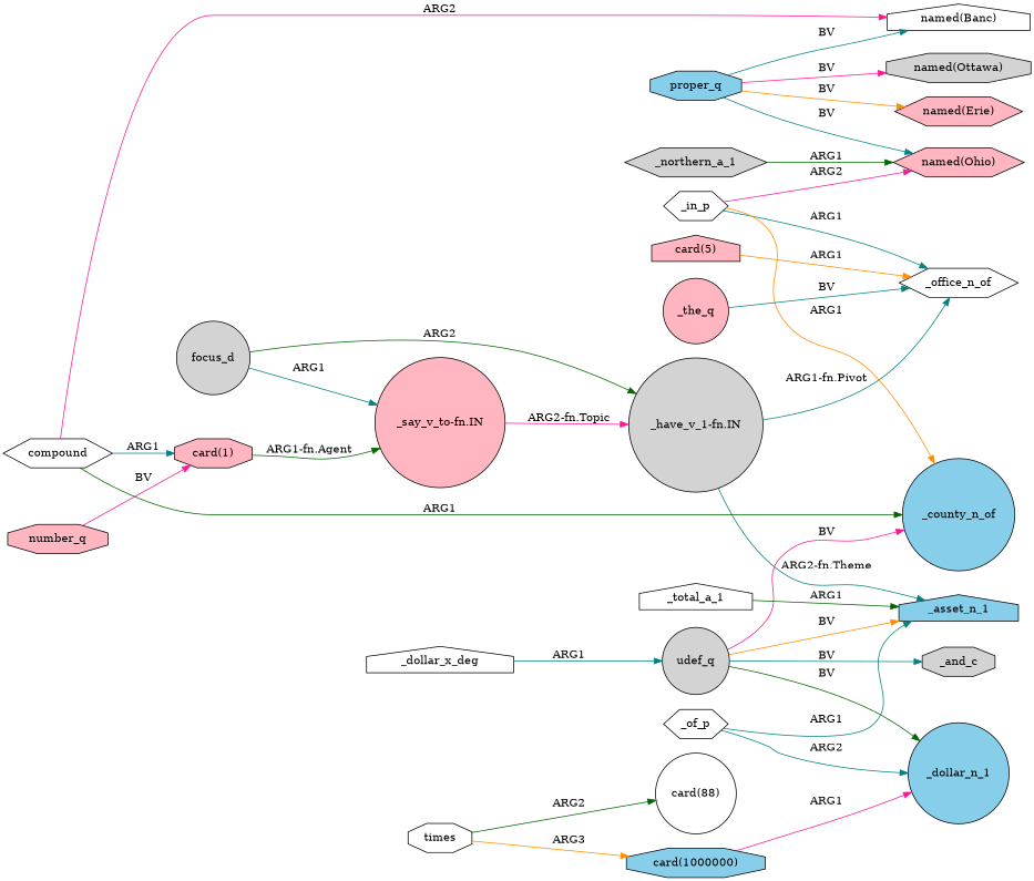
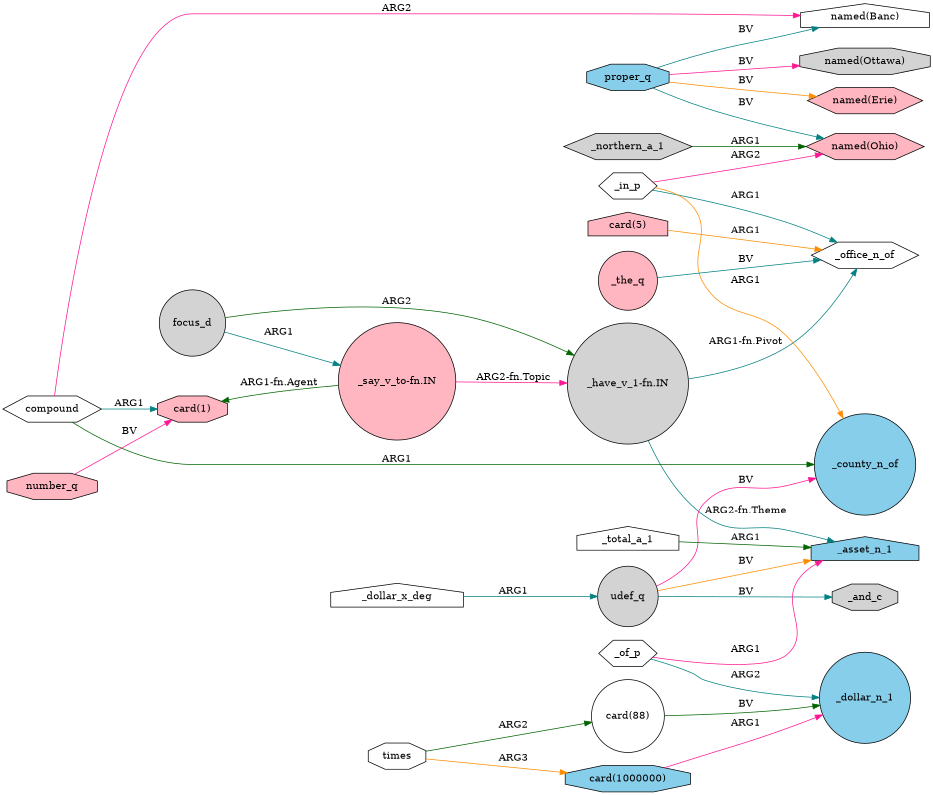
  digraph {
    rankdir=LR
    node [fillcolor=white shape=circle style=filled]
    edge [color=teal]
    "card(1000000)" [fillcolor=skyblue shape=octagon]
    _dollar_n_1 [fillcolor=skyblue]
    proper_q [fillcolor=skyblue shape=octagon]
    "named(Banc)" [shape=house]
    "named(Ottawa)" [fillcolor=lightgrey shape=octagon]
    "named(Ohio)" [fillcolor=lightpink shape=hexagon]
    "named(Erie)" [fillcolor=lightpink shape=hexagon]
    "_say_v_to-fn.IN" [fillcolor=lightpink]
    "card(1)" [fillcolor=lightpink shape=octagon]
    "_have_v_1-fn.IN" [fillcolor=lightgrey]
    _office_n_of [shape=hexagon]
    _asset_n_1 [fillcolor=skyblue shape=house]
    focus_d [fillcolor=lightgrey]
    compound [shape=hexagon]
    _county_n_of [fillcolor=skyblue]
    _and_c [fillcolor=lightgrey shape=octagon]
    udef_q [fillcolor=lightgrey]
    _in_p [shape=hexagon]
    n19 [label=_dollar_x_deg shape=house]
    _the_q [fillcolor=lightpink]
    "card(5)" [fillcolor=lightpink shape=house]
    times [shape=octagon]
    "card(88)"
    _of_p [shape=hexagon]
    number_q [fillcolor=lightpink shape=octagon]
    _northern_a_1 [fillcolor=lightgrey shape=hexagon]
    _total_a_1 [shape=house]
    "card(1000000)" -> _dollar_n_1 [color=deeppink label=ARG1]
    proper_q -> "named(Banc)" [label=BV]
    proper_q -> "named(Ottawa)" [color=deeppink label=BV]
    proper_q -> "named(Ohio)" [label=BV]
    proper_q -> "named(Erie)" [color=darkorange label=BV]
-   "card(1)" -> "_say_v_to-fn.IN" [color=darkgreen label="ARG1-fn.Agent"]
+   "_say_v_to-fn.IN" -> "card(1)" [color=darkgreen label="ARG1-fn.Agent"]
    "_say_v_to-fn.IN" -> "_have_v_1-fn.IN" [color=deeppink label="ARG2-fn.Topic"]
    "_have_v_1-fn.IN" -> _office_n_of [label="ARG1-fn.Pivot"]
    "_have_v_1-fn.IN" -> _asset_n_1 [label="ARG2-fn.Theme"]
    focus_d -> "_say_v_to-fn.IN" [label=ARG1]
    focus_d -> "_have_v_1-fn.IN" [color=darkgreen label=ARG2]
    compound -> "named(Banc)" [color=deeppink label=ARG2]
    compound -> "card(1)" [label=ARG1]
    compound -> _county_n_of [color=darkgreen label=ARG1]
-   udef_q -> _dollar_n_1 [color=darkgreen label=BV]
+   "card(88)" -> _dollar_n_1 [color=darkgreen label=BV]
    udef_q -> _asset_n_1 [color=darkorange label=BV]
    udef_q -> _county_n_of [color=deeppink label=BV]
    udef_q -> _and_c [label=BV]
    _in_p -> "named(Ohio)" [color=deeppink label=ARG2]
    _in_p -> _office_n_of [label=ARG1]
    _in_p -> _county_n_of [color=darkorange label=ARG1]
    n19 -> udef_q [label=ARG1]
    _the_q -> _office_n_of [label=BV]
    "card(5)" -> _office_n_of [color=darkorange label=ARG1]
    times -> "card(1000000)" [color=darkorange label=ARG3]
    times -> "card(88)" [color=darkgreen label=ARG2]
    _of_p -> _dollar_n_1 [label=ARG2]
-   _of_p -> _asset_n_1 [label=ARG1]
+   _of_p -> _asset_n_1 [color=deeppink label=ARG1]
    number_q -> "card(1)" [color=deeppink label=BV]
    _northern_a_1 -> "named(Ohio)" [color=darkgreen label=ARG1]
    _total_a_1 -> _asset_n_1 [color=darkgreen label=ARG1]
  }
